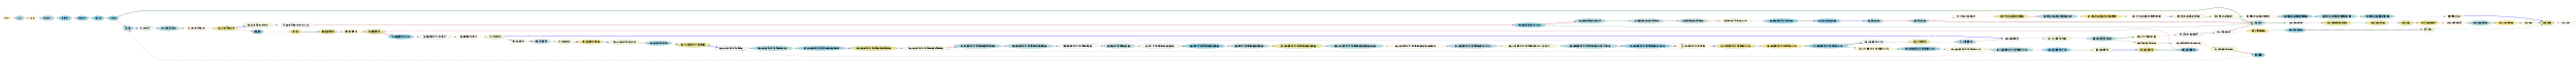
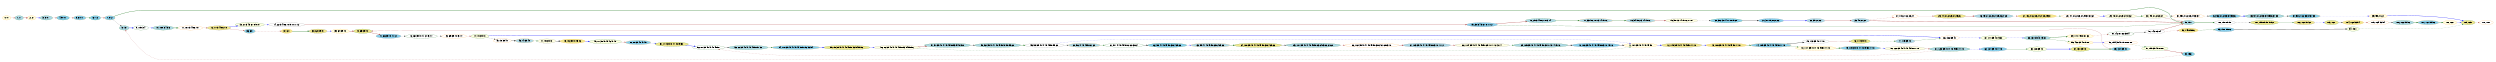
  digraph {
    rankdir=LR
    node [color=darkorange fillcolor=lightblue style=filled]
    edge [color=brown style=bold]
    n1 [fillcolor=lightyellow label="0, 0: "]
    n2 [color=darkgreen label="1, 1: "]
    n3 [fillcolor=lightyellow label="2, 2: "]
    n4 [color=darkgreen label="3, 3: 0 1 "]
-   n5 [color=darkgreen fillcolor=skyblue label="5, 5: 0 1"]
+   n5 [color=darkgreen fillcolor=skyblue label="4, 5: 0 1 "]
    n6 [fillcolor=skyblue label="5, 6: 0 1 "]
    n7 [color=darkgreen fillcolor=skyblue label="6, 7: 2 "]
    n8 [fillcolor=skyblue label="7, 8: 2 "]
    n9 [color=darkgreen label="8, 13: "]
    n10 [color=darkgreen label="99, 157: "]
    n11 [color=darkgreen fillcolor=white label="9, 175: 3 4 "]
    n12 [color=gray40 fillcolor=white label="100, 158: 89 90 "]
    n13 [color=darkgreen label="10, 180: 3 4 5 6 "]
    n14 [fillcolor=white label="11, 181: 3 4 5 6 7 8 "]
    n15 [color=gray40 fillcolor=khaki label="12, 17: 3 4 5 6 7 8 "]
    n16 [color=darkgreen fillcolor=lightyellow label="13, 21: 3 4 5 6 7 8 9 10 "]
    n17 [fillcolor=skyblue label="36, 60: "]
    n18 [color=gray40 fillcolor=white label="14, 22: 3 4 5 6 7 8 9 10 11 12 "]
    n19 [fillcolor=khaki label="37, 61: "]
    n20 [color=gray40 fillcolor=skyblue label="15, 23: 3 4 5 6 7 8 11 12 "]
    n21 [color=darkgreen label="16, 29: 3 4 5 6 7 8 13 14 "]
    n22 [label="17, 33: 5 6 7 8 13 14 15 16 "]
    n23 [label="18, 34: 5 6 13 14 15 16 "]
    n24 [color=gray40 fillcolor=lightyellow label="19, 35: 13 14 15 16 17 18 "]
    n25 [color=darkgreen fillcolor=skyblue label="20, 36: 13 14 17 18 19 20 "]
    n26 [color=gray40 fillcolor=skyblue label="21, 37: 19 20 21 22 "]
    n27 [color=gray40 label="22, 39: 21 22 "]
    n28 [color=gray40 label="23, 40: 21 22 "]
    n29 [fillcolor=white label="24, 176: 21 22 23 24 "]
    n30 [color=gray40 fillcolor=khaki label="25, 44: 21 22 23 24 25 26 "]
    n31 [color=gray40 label="26, 45: 21 22 23 24 25 26 27 28 "]
    n32 [fillcolor=khaki label="27, 46: 21 22 23 24 27 28 29 30 "]
    n33 [fillcolor=white label="28, 47: 21 22 23 24 29 30 31 32 "]
    n34 [color=gray40 fillcolor=lightyellow label="29, 48: 21 22 23 24 31 32 "]
    n35 [color=gray40 fillcolor=lightyellow label="30, 49: 21 22 23 24 "]
    n36 [fillcolor=white label="31, 55: 21 22 23 24 33 34 "]
    n37 [fillcolor=skyblue label="32, 56: 21 22 33 34 35 36 "]
    n38 [color=darkgreen label="33, 57: 21 22 33 34 35 36 37 38 "]
    n39 [fillcolor=skyblue label="34, 58: 21 22 33 34 37 38 "]
    n40 [fillcolor=lightyellow label="35, 59: 21 22 "]
    n41 [color=darkgreen fillcolor=khaki label="109, 169: "]
    n42 [fillcolor=white label="110, 170: "]
    n43 [color=gray40 fillcolor=khaki label="38, 62: 39 40 "]
    n44 [fillcolor=lightyellow label="39, 64: 39 40 "]
    n45 [color=darkgreen fillcolor=khaki label="40, 65: 39 40 "]
    n46 [color=gray40 fillcolor=skyblue label="41, 66: 39 40 41 42 "]
    n47 [color=darkgreen fillcolor=white label="42, 68: 39 40 41 42 43 44 "]
    n48 [fillcolor=white label="43, 69: 39 40 43 44 "]
    n49 [color=darkgreen fillcolor=lightyellow label="44, 70: 39 40 "]
    n50 [fillcolor=white label="45, 73: 39 40 "]
    n51 [fillcolor=white label="86, 136: 39 40 "]
    n52 [label="46, 74: 39 40 "]
    n53 [color=darkgreen fillcolor=lightyellow label="87, 177: 39 40 79 80 "]
    n54 [color=gray40 fillcolor=lightyellow label="47, 75: 39 40 "]
    n55 [fillcolor=khaki label="48, 76: 39 40 45 46 "]
    n56 [color=darkgreen fillcolor=lightyellow label="49, 77: 39 40 45 46 47 48 "]
    n57 [fillcolor=skyblue label="50, 80: 39 40 47 48 "]
    n58 [color=darkgreen fillcolor=khaki label="51, 174: 39 40 47 48 49 50 "]
    n59 [color=darkgreen fillcolor=white label="52, 81: 39 40 47 48 49 50 "]
    n60 [color=darkgreen label="53, 82: 39 40 47 48 49 50 51 52 "]
    n61 [fillcolor=skyblue label="54, 178: 39 40 47 48 49 50 51 52 53 54 "]
    n62 [color=darkgreen fillcolor=khaki label="55, 85: 39 40 47 48 49 50 53 54 55 56 "]
    n63 [color=gray40 fillcolor=lightyellow label="56, 86: 39 40 47 48 49 50 53 54 55 56 "]
    n64 [color=darkgreen label="57, 91: 39 40 47 48 49 50 53 54 57 58 "]
    n65 [fillcolor=lightyellow label="71, 107: 39 40 47 48 49 50 "]
    n66 [color=darkgreen label="58, 92: 39 40 47 48 49 50 57 58 59 60 "]
    n67 [color=gray40 fillcolor=khaki label="72, 179: 39 40 47 48 49 50 77 78 "]
    n68 [color=gray40 fillcolor=white label="59, 93: 39 40 47 48 49 50 59 60 "]
    n69 [label="60, 96: 47 48 49 50 61 62 "]
    n70 [color=darkgreen fillcolor=white label="61, 97: 47 48 49 50 61 62 63 64 "]
    n71 [color=darkgreen fillcolor=skyblue label="62, 98: 47 48 49 50 63 64 65 66 "]
    n72 [label="63, 99: 47 48 49 50 63 64 65 66 "]
    n73 [color=darkgreen fillcolor=khaki label="64, 100: 39 40 47 48 49 50 63 64 65 66 "]
    n74 [color=darkgreen label="65, 101: 39 40 47 48 49 50 63 64 65 66 67 68 "]
    n75 [fillcolor=white label="66, 102: 39 40 47 48 49 50 63 64 67 68 69 70 "]
    n76 [color=gray40 label="67, 103: 39 40 47 48 49 50 69 70 71 72 "]
    n77 [color=gray40 fillcolor=lightyellow label="68, 104: 39 40 47 48 49 50 69 70 71 72 73 74 "]
    n78 [color=darkgreen label="69, 105: 39 40 47 48 49 50 69 70 73 74 75 76 "]
    n79 [color=gray40 fillcolor=skyblue label="70, 106: 39 40 47 48 49 50 69 70 75 76 "]
    n80 [fillcolor=khaki label="73, 108: 39 40 47 48 49 50 77 78 "]
    n81 [fillcolor=skyblue label="74, 109: 39 40 47 48 49 50 77 78 "]
    n82 [color=gray40 fillcolor=white label="75, 113: 39 40 77 78 "]
    n83 [fillcolor=lightyellow label="78, 117: 39 40 47 48 49 50 77 78 "]
    n84 [color=darkgreen fillcolor=khaki label="76, 114: 39 40 "]
    n85 [fillcolor=skyblue label="79, 119: 39 40 47 48 49 50 77 78 "]
    n86 [color=gray40 label="77, 115: 39 40 "]
    n87 [color=gray40 fillcolor=lightyellow label="80, 122: 39 40 47 48 49 50 77 78 "]
    n88 [color=darkgreen label="81, 123: 39 40 47 48 49 50 77 78 "]
    n89 [color=gray40 fillcolor=skyblue label="82, 127: 39 40 77 78 "]
    n90 [color=darkgreen fillcolor=lightyellow label="83, 128: 39 40 "]
    n91 [color=darkgreen fillcolor=khaki label="84, 131: 39 40 "]
    n92 [fillcolor=skyblue label="85, 134: 39 40 "]
    n93 [color=darkgreen label="88, 137: 39 40 79 80 "]
    n94 [fillcolor=lightyellow label="89, 141: 79 80 81 82 "]
    n95 [fillcolor=lightyellow label="95, 452: 39 40 79 80"]
    n96 [color=darkgreen fillcolor=white label="90, 142: 81 82 83 84 "]
    n97 [fillcolor=white label="96, 154: 39 40 79 80 87 88 "]
    n98 [color=gray40 fillcolor=white label="91, 143: 83 84 "]
    n99 [fillcolor=khaki label="92, 149: 85 86 "]
    n100 [color=gray40 fillcolor=skyblue label="93, 150: 85 86 "]
    n101 [color=darkgreen fillcolor=lightyellow label="94, 151: "]
    n102 [color=darkgreen fillcolor=lightyellow label="97, 155: 39 40 87 88 "]
    n103 [color=darkgreen fillcolor=skyblue label="98, 156: "]
    n104 [color=darkgreen fillcolor=khaki label="101, 159: 89 90 91 92 "]
    n105 [color=gray40 fillcolor=khaki label="102, 160: 91 92 "]
    n106 [color=darkgreen fillcolor=khaki label="103, 161: "]
    n107 [fillcolor=khaki label="104, 162: 93 94 "]
    n108 [fillcolor=white label="105, 164: 93 94 "]
    n109 [color=darkgreen label="106, 166: 95 96 "]
-   n110 [fillcolor=khaki label="107, 167: 95 96 "]
+   n110 [fillcolor=skyblue label="107, 167: 95 96 "]
    n111 [fillcolor=lightyellow label="108, 168: "]
    n1 -> n2 [style=dashed]
    n2 -> n3
    n3 -> n4 [color=blue style=solid]
    n4 -> n5 [style=dashed]
    n5 -> n6 [style=dashed]
    n6 -> n7 [color=darkgreen style=solid]
    n7 -> n8 [style=solid]
    n8 -> n9 [color=black style=dashed]
    n8 -> n10 [color=darkgreen]
    n9 -> n11 [color=blue]
    n10 -> n12 [color=darkgreen]
    n11 -> n13 [color=blue style=dashed]
    n12 -> n104 [color=black style=dashed]
    n13 -> n14 [color=darkgreen]
    n14 -> n15 [style=dashed]
    n15 -> n16 [color=blue]
    n15 -> n17 [style=solid]
    n16 -> n18 [color=blue style=solid]
    n17 -> n19 [style=dashed]
    n18 -> n20
    n19 -> n43 [color=darkgreen]
    n20 -> n10 [color=darkgreen style=solid]
    n20 -> n21
    n21 -> n22 [color=darkgreen]
    n22 -> n23 [color=darkgreen]
    n23 -> n24
    n24 -> n25 [color=black style=dashed]
    n25 -> n26 [color=black]
    n26 -> n27 [color=blue]
    n27 -> n28
    n28 -> n10
    n28 -> n29 [style=dashed]
    n29 -> n30 [style=solid]
    n30 -> n31
    n31 -> n32 [style=dashed]
    n32 -> n33 [color=darkgreen style=solid]
    n33 -> n34 [color=blue]
    n34 -> n35 [color=darkgreen]
    n35 -> n10 [style=solid]
    n35 -> n36 [color=black style=dashed]
    n36 -> n37 [color=black style=dashed]
    n37 -> n38 [color=blue]
    n38 -> n39 [color=black style=solid]
    n39 -> n40 [color=blue style=dashed]
    n40 -> n41 [color=blue]
    n41 -> n42 [style=dashed]
    n43 -> n44 [color=blue style=solid]
    n44 -> n45
    n45 -> n46
    n46 -> n47 [color=black style=dashed]
    n47 -> n48 [color=black style=dashed]
    n48 -> n49 [style=solid]
    n49 -> n50 [color=black style=dashed]
    n49 -> n51 [color=blue]
    n50 -> n52 [color=black]
    n51 -> n53 [color=blue style=dashed]
    n52 -> n54 [color=darkgreen style=dashed]
    n53 -> n93 [color=blue style=dashed]
    n54 -> n55 [color=black]
    n55 -> n56 [color=blue]
    n56 -> n57 [style=solid]
    n57 -> n58 [color=blue style=dashed]
    n58 -> n59 [color=blue]
    n59 -> n60 [color=black style=solid]
    n60 -> n61 [color=darkgreen style=solid]
    n61 -> n62 [color=blue]
    n62 -> n63 [color=blue style=solid]
    n63 -> n64
    n63 -> n65 [color=darkgreen style=dashed]
    n64 -> n66 [color=black style=solid]
    n65 -> n67 [color=blue]
    n66 -> n68 [color=darkgreen]
    n67 -> n80 [color=blue style=solid]
    n68 -> n65 [color=blue style=dashed]
    n68 -> n69 [color=black style=dashed]
    n69 -> n70 [color=darkgreen style=solid]
    n70 -> n71 [color=black]
    n71 -> n72 [color=blue style=dashed]
    n72 -> n73 [color=darkgreen]
    n73 -> n74 [color=black style=solid]
    n74 -> n75 [style=dashed]
    n75 -> n76
    n76 -> n77 [style=solid]
    n77 -> n78 [color=darkgreen style=dashed]
    n78 -> n79 [color=black]
    n79 -> n65 [color=black]
    n80 -> n81 [color=darkgreen]
    n81 -> n82 [color=black]
    n81 -> n83 [color=darkgreen style=solid]
    n82 -> n84 [style=solid]
    n83 -> n85 [color=darkgreen]
    n84 -> n86 [color=darkgreen style=dashed]
    n85 -> n87 [color=blue style=dashed]
    n86 -> n51 [color=darkgreen style=solid]
    n87 -> n88 [style=solid]
    n88 -> n59 [style=dashed]
    n88 -> n89 [color=blue style=dashed]
    n89 -> n90 [color=darkgreen style=solid]
    n90 -> n91 [color=blue]
    n91 -> n92 [color=darkgreen]
    n92 -> n45 [style=solid]
    n93 -> n94 [color=darkgreen]
    n93 -> n95 [color=darkgreen style=solid]
    n94 -> n96 [style=dashed]
    n95 -> n97 [color=blue style=solid]
    n96 -> n98 [color=black style=solid]
    n97 -> n102 [color=darkgreen style=dashed]
    n98 -> n10
    n98 -> n99 [style=dashed]
    n99 -> n100 [color=darkgreen style=solid]
    n100 -> n101 [color=black]
    n101 -> n41 [color=darkgreen style=dashed]
    n102 -> n103
    n103 -> n9 [style=dashed]
    n104 -> n105 [color=darkgreen style=solid]
    n105 -> n106 [color=blue style=dashed]
    n106 -> n107 [color=black style=solid]
    n107 -> n108 [style=dashed]
    n108 -> n109 [color=black style=solid]
    n109 -> n110 [color=darkgreen]
    n110 -> n111 [color=darkgreen]
    n111 -> n41 [color=blue style=solid]
  }
